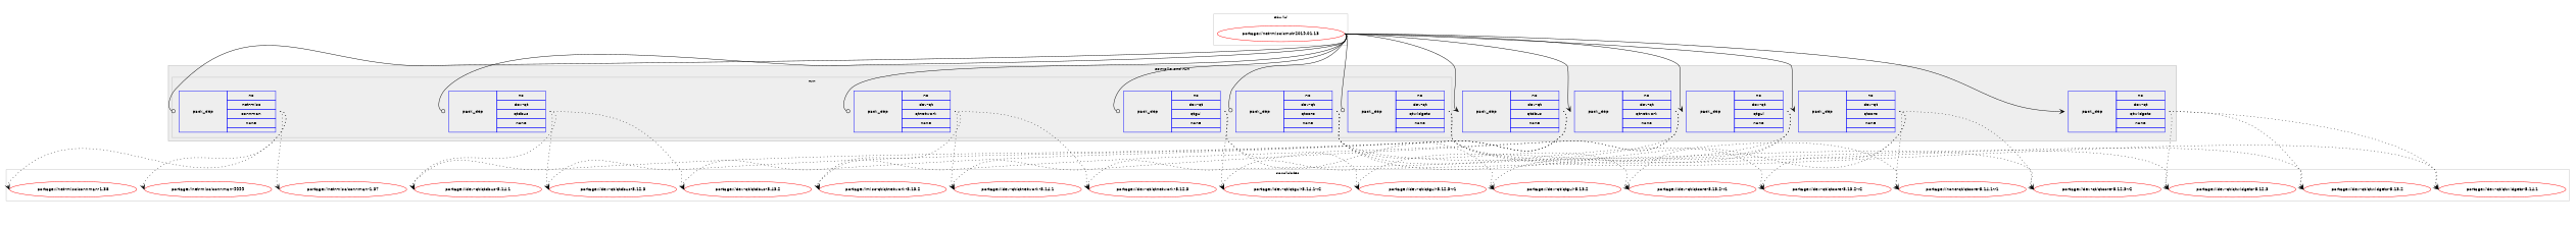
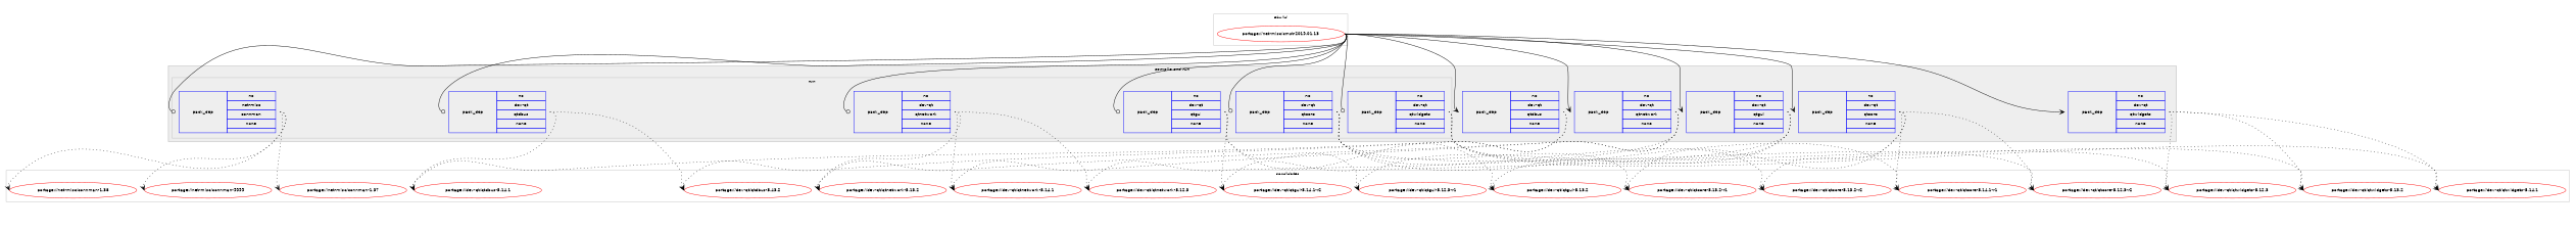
  digraph {
    compound=true
    concentrate=true
    fontname=Helvetica
    fontsize=10
    newrank=true
    rankdir=TB
    ranksep=1.5
    node [color=red fontname=Helvetica fontsize=10]
    edge [arrowhead=vee headport=w style=dotted tailport=e weight=100]
    n1 [label="portage://net-misc/cmst-2019.01.13" width=4]
    n2 [color=blue label=<<TABLE BORDER="0" CELLBORDER="1" CELLSPACING="0" CELLPADDING="4" WIDTH="220"><TR><TD ROWSPAN="6" CELLPADDING="30">pack_dep</TD></TR><TR><TD WIDTH="110">no</TD></TR><TR><TD>dev-qt</TD></TR><TR><TD>qtcore</TD></TR><TR><TD>none</TD></TR><TR><TD></TD></TR></TABLE>> shape=none]
    n3 [color=blue label=<<TABLE BORDER="0" CELLBORDER="1" CELLSPACING="0" CELLPADDING="4" WIDTH="220"><TR><TD ROWSPAN="6" CELLPADDING="30">pack_dep</TD></TR><TR><TD WIDTH="110">no</TD></TR><TR><TD>dev-qt</TD></TR><TR><TD>qtdbus</TD></TR><TR><TD>none</TD></TR><TR><TD></TD></TR></TABLE>> shape=none]
    n4 [color=blue label=<<TABLE BORDER="0" CELLBORDER="1" CELLSPACING="0" CELLPADDING="4" WIDTH="220"><TR><TD ROWSPAN="6" CELLPADDING="30">pack_dep</TD></TR><TR><TD WIDTH="110">no</TD></TR><TR><TD>dev-qt</TD></TR><TR><TD>qtgui</TD></TR><TR><TD>none</TD></TR><TR><TD></TD></TR></TABLE>> shape=none]
    n5 [color=blue label=<<TABLE BORDER="0" CELLBORDER="1" CELLSPACING="0" CELLPADDING="4" WIDTH="220"><TR><TD ROWSPAN="6" CELLPADDING="30">pack_dep</TD></TR><TR><TD WIDTH="110">no</TD></TR><TR><TD>dev-qt</TD></TR><TR><TD>qtnetwork</TD></TR><TR><TD>none</TD></TR><TR><TD></TD></TR></TABLE>> shape=none]
    n6 [color=blue label=<<TABLE BORDER="0" CELLBORDER="1" CELLSPACING="0" CELLPADDING="4" WIDTH="220"><TR><TD ROWSPAN="6" CELLPADDING="30">pack_dep</TD></TR><TR><TD WIDTH="110">no</TD></TR><TR><TD>dev-qt</TD></TR><TR><TD>qtwidgets</TD></TR><TR><TD>none</TD></TR><TR><TD></TD></TR></TABLE>> shape=none]
    n7 [color=blue label=<<TABLE BORDER="0" CELLBORDER="1" CELLSPACING="0" CELLPADDING="4" WIDTH="220"><TR><TD ROWSPAN="6" CELLPADDING="30">pack_dep</TD></TR><TR><TD WIDTH="110">no</TD></TR><TR><TD>dev-qt</TD></TR><TR><TD>qtcore</TD></TR><TR><TD>none</TD></TR><TR><TD></TD></TR></TABLE>> shape=none]
    n8 [color=blue label=<<TABLE BORDER="0" CELLBORDER="1" CELLSPACING="0" CELLPADDING="4" WIDTH="220"><TR><TD ROWSPAN="6" CELLPADDING="30">pack_dep</TD></TR><TR><TD WIDTH="110">no</TD></TR><TR><TD>dev-qt</TD></TR><TR><TD>qtdbus</TD></TR><TR><TD>none</TD></TR><TR><TD></TD></TR></TABLE>> shape=none]
    n9 [color=blue label=<<TABLE BORDER="0" CELLBORDER="1" CELLSPACING="0" CELLPADDING="4" WIDTH="220"><TR><TD ROWSPAN="6" CELLPADDING="30">pack_dep</TD></TR><TR><TD WIDTH="110">no</TD></TR><TR><TD>dev-qt</TD></TR><TR><TD>qtgui</TD></TR><TR><TD>none</TD></TR><TR><TD></TD></TR></TABLE>> shape=none]
    n10 [color=blue label=<<TABLE BORDER="0" CELLBORDER="1" CELLSPACING="0" CELLPADDING="4" WIDTH="220"><TR><TD ROWSPAN="6" CELLPADDING="30">pack_dep</TD></TR><TR><TD WIDTH="110">no</TD></TR><TR><TD>dev-qt</TD></TR><TR><TD>qtnetwork</TD></TR><TR><TD>none</TD></TR><TR><TD></TD></TR></TABLE>> shape=none]
    n11 [color=blue label=<<TABLE BORDER="0" CELLBORDER="1" CELLSPACING="0" CELLPADDING="4" WIDTH="220"><TR><TD ROWSPAN="6" CELLPADDING="30">pack_dep</TD></TR><TR><TD WIDTH="110">no</TD></TR><TR><TD>dev-qt</TD></TR><TR><TD>qtwidgets</TD></TR><TR><TD>none</TD></TR><TR><TD></TD></TR></TABLE>> shape=none]
    n12 [color=blue label=<<TABLE BORDER="0" CELLBORDER="1" CELLSPACING="0" CELLPADDING="4" WIDTH="220"><TR><TD ROWSPAN="6" CELLPADDING="30">pack_dep</TD></TR><TR><TD WIDTH="110">no</TD></TR><TR><TD>net-misc</TD></TR><TR><TD>connman</TD></TR><TR><TD>none</TD></TR><TR><TD></TD></TR></TABLE>> shape=none]
-   n13 [label="portage://none-qt/qtcore-5.14.1-r1" width=4]
+   n13 [label="portage://dev-qt/qtcore-5.14.1-r1" width=4]
    n14 [label="portage://dev-qt/qtcore-5.13.2-r2" width=4]
    n15 [label="portage://dev-qt/qtcore-5.13.2-r1" width=4]
    n16 [label="portage://dev-qt/qtcore-5.12.3-r2" width=4]
    n17 [label="portage://dev-qt/qtdbus-5.14.1" width=4]
    n18 [label="portage://dev-qt/qtdbus-5.43.2" width=4]
-   n19 [label="portage://dev-qt/qtdbus-5.12.3" width=4]
    n20 [label="portage://dev-qt/qtgui-5.14.1-r2" width=4]
    n21 [label="portage://dev-qt/qtgui-5.13.2" width=4]
    n22 [label="portage://dev-qt/qtgui-5.12.3-r1" width=4]
    n23 [label="portage://dev-qt/qtnetwork-5.14.1" width=4]
-   n24 [label="portage://misc-qt/qtnetwork-5.13.2" width=4]
+   n24 [label="portage://dev-qt/qtnetwork-5.13.2" width=4]
    n25 [label="portage://dev-qt/qtnetwork-5.12.3" width=4]
    n26 [label="portage://dev-qt/qtwidgets-5.14.1" width=4]
    n27 [label="portage://dev-qt/qtwidgets-5.13.2" width=4]
    n28 [label="portage://dev-qt/qtwidgets-5.12.3" width=4]
    n29 [label="portage://net-misc/connman-9999" width=4]
    n30 [label="portage://net-misc/connman-1.38" width=4]
    n31 [label="portage://net-misc/connman-1.37" width=4]
    subgraph cluster_1 {
      color=gray
      label=<<i>ebuild</i>>
      rank=same
      n1
    }
    subgraph cluster_2 {
      color=gray
      label=<<i>dependencies</i>>
      subgraph cluster_3 {
        color=gray
        fillcolor="#eeeeee"
        label=<<i>compile</i>>
        style=filled
        subgraph sub_4 {
          color=gray
          fillcolor="#eeeeee"
          label=<<i>compile</i>>
          style=filled
          n2
        }
        subgraph sub_5 {
          color=gray
          fillcolor="#eeeeee"
          label=<<i>compile</i>>
          style=filled
          n3
        }
        subgraph sub_6 {
          color=gray
          fillcolor="#eeeeee"
          label=<<i>compile</i>>
          style=filled
          n4
        }
        subgraph sub_7 {
          color=gray
          fillcolor="#eeeeee"
          label=<<i>compile</i>>
          style=filled
          n5
        }
        subgraph sub_8 {
          color=gray
          fillcolor="#eeeeee"
          label=<<i>compile</i>>
          style=filled
          n6
        }
      }
      subgraph cluster_9 {
        color=gray
        fillcolor="#eeeeee"
        label=<<i>compile and run</i>>
        style=filled
      }
      subgraph cluster_10 {
        color=gray
        fillcolor="#eeeeee"
        label=<<i>run</i>>
        style=filled
        subgraph sub_11 {
          color=gray
          fillcolor="#eeeeee"
          label=<<i>run</i>>
          style=filled
          n7
        }
        subgraph sub_12 {
          color=gray
          fillcolor="#eeeeee"
          label=<<i>run</i>>
          style=filled
          n8
        }
        subgraph sub_13 {
          color=gray
          fillcolor="#eeeeee"
          label=<<i>run</i>>
          style=filled
          n9
        }
        subgraph sub_14 {
          color=gray
          fillcolor="#eeeeee"
          label=<<i>run</i>>
          style=filled
          n10
        }
        subgraph sub_15 {
          color=gray
          fillcolor="#eeeeee"
          label=<<i>run</i>>
          style=filled
          n11
        }
        subgraph sub_16 {
          color=gray
          fillcolor="#eeeeee"
          label=<<i>run</i>>
          style=filled
          n12
        }
      }
    }
    subgraph cluster_17 {
      color=gray
      label=<<i>candidates</i>>
      rank=same
      subgraph sub_18 {
        color=black
        label=<<i>candidates</i>>
        nodesep=1
        rank=same
        n13
        n14
        n15
        n16
      }
      subgraph sub_19 {
        color=black
        label=<<i>candidates</i>>
        nodesep=1
        rank=same
        n17
        n18
-       n19
      }
      subgraph sub_20 {
        color=black
        label=<<i>candidates</i>>
        nodesep=1
        rank=same
        n20
        n21
        n22
      }
      subgraph sub_21 {
        color=black
        label=<<i>candidates</i>>
        nodesep=1
        rank=same
        n23
        n24
        n25
      }
      subgraph sub_22 {
        color=black
        label=<<i>candidates</i>>
        nodesep=1
        rank=same
        n26
        n27
        n28
      }
      subgraph sub_23 {
        color=black
        label=<<i>candidates</i>>
        nodesep=1
        rank=same
        n13
        n14
        n15
        n16
      }
      subgraph sub_24 {
        color=black
        label=<<i>candidates</i>>
        nodesep=1
        rank=same
        n17
        n18
-       n19
      }
      subgraph sub_25 {
        color=black
        label=<<i>candidates</i>>
        nodesep=1
        rank=same
        n20
        n21
        n22
      }
      subgraph sub_26 {
        color=black
        label=<<i>candidates</i>>
        nodesep=1
        rank=same
        n23
        n24
        n25
      }
      subgraph sub_27 {
        color=black
        label=<<i>candidates</i>>
        nodesep=1
        rank=same
        n26
        n27
        n28
      }
      subgraph sub_28 {
        color=black
        label=<<i>candidates</i>>
        nodesep=1
        rank=same
        n29
        n30
        n31
      }
    }
    n1 -> n2 [style=solid weight=20]
    n1 -> n3 [style=solid weight=20]
    n1 -> n4 [style=solid weight=20]
    n1 -> n5 [style=solid weight=20]
    n1 -> n6 [style=solid weight=20]
    n1 -> n7 [arrowhead=odot style=solid weight=20]
    n1 -> n8 [arrowhead=odot style=solid weight=20]
    n1 -> n9 [arrowhead=odot style=solid weight=20]
    n1 -> n10 [arrowhead=odot style=solid weight=20]
    n1 -> n11 [arrowhead=odot style=solid weight=20]
    n1 -> n12 [arrowhead=odot style=solid weight=20]
    n2 -> n13
    n2 -> n14
    n2 -> n15
    n2 -> n16
    n3 -> n17
    n3 -> n18
-   n3 -> n19
    n4 -> n20
    n4 -> n21
    n4 -> n22
    n5 -> n23
    n5 -> n24
    n5 -> n25
    n6 -> n26
    n6 -> n27
    n6 -> n28
    n7 -> n13
    n7 -> n14
    n7 -> n15
    n7 -> n16
    n8 -> n17
    n8 -> n18
-   n8 -> n19
    n9 -> n20
    n9 -> n21
    n9 -> n22
    n10 -> n23
    n10 -> n24
    n10 -> n25
    n11 -> n26
    n11 -> n27
    n11 -> n28
    n12 -> n29
    n12 -> n30
    n12 -> n31
  }
